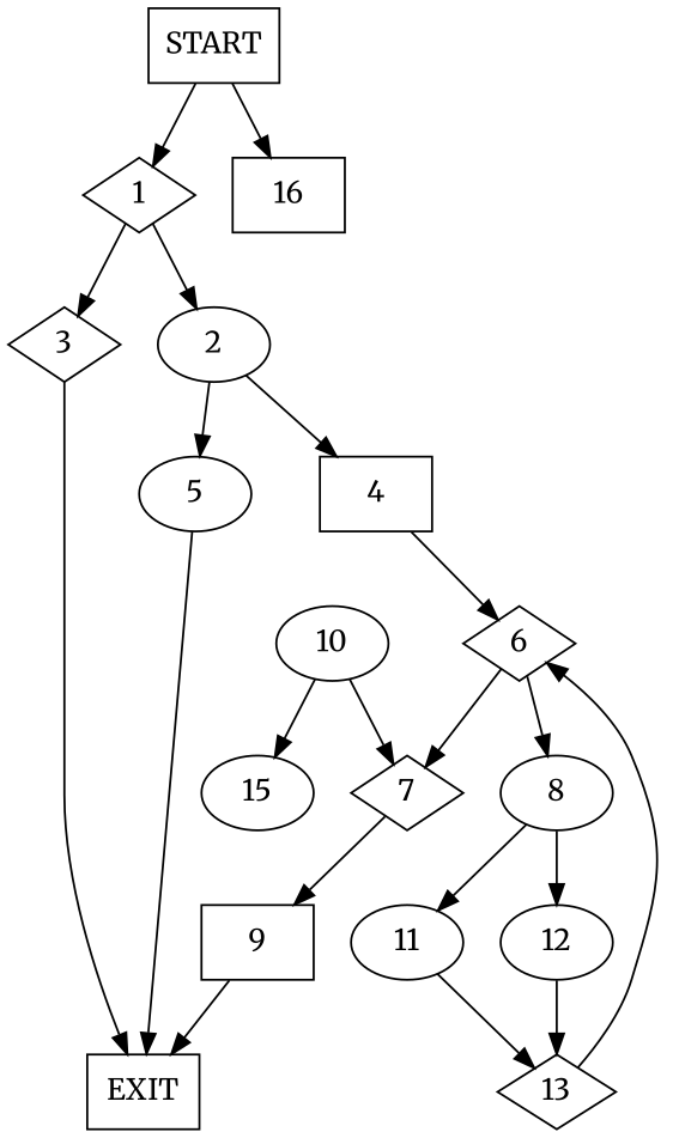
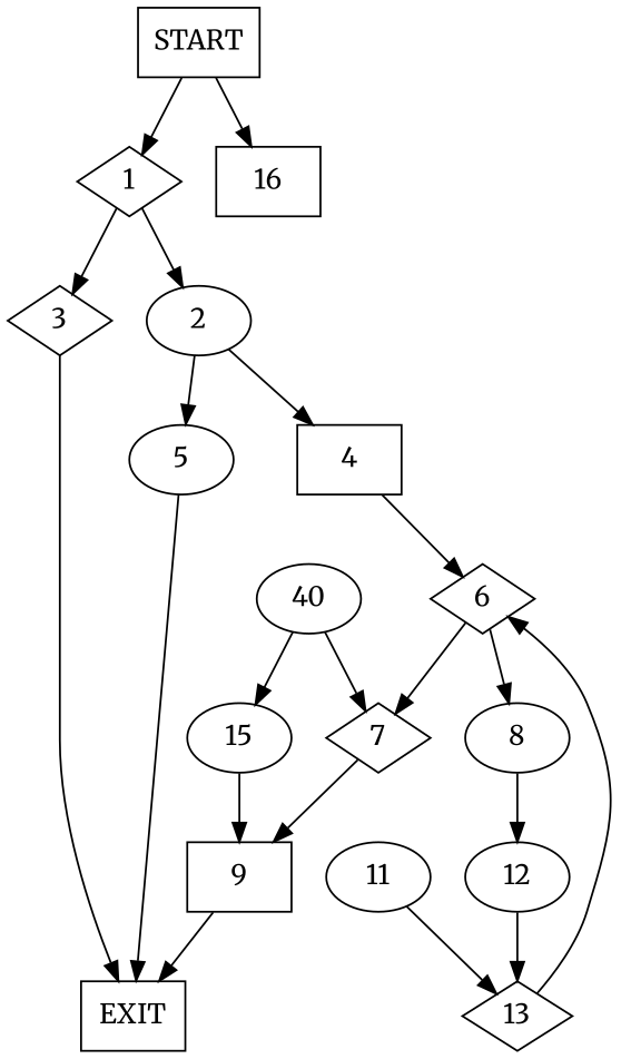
  digraph {
    fontname=Merriweather
    node [fontname=Merriweather shape=ellipse]
    edge [fontname=Merriweather]
    n1 [label=START shape=box]
    1 [shape=diamond]
    16 [shape=box]
    2
    3 [shape=diamond]
    n6 [label=EXIT shape=box]
    4 [shape=box]
    5
    6 [shape=diamond]
    7 [shape=diamond]
    8
    9 [shape=box]
    11
    12
-   10
+   10 [label=40]
    15
    13 [shape=diamond]
    n1 -> 1
    n1 -> 16
    1 -> 2
    1 -> 3
    2 -> 4
    2 -> 5
    3 -> n6
    4 -> 6
    5 -> n6
    6 -> 7
    6 -> 8
    7 -> 9
-   8 -> 11
    8 -> 12
    9 -> n6
    11 -> 13
    12 -> 13
    10 -> 7
    10 -> 15
+   15 -> 9
    13 -> 6
  }
